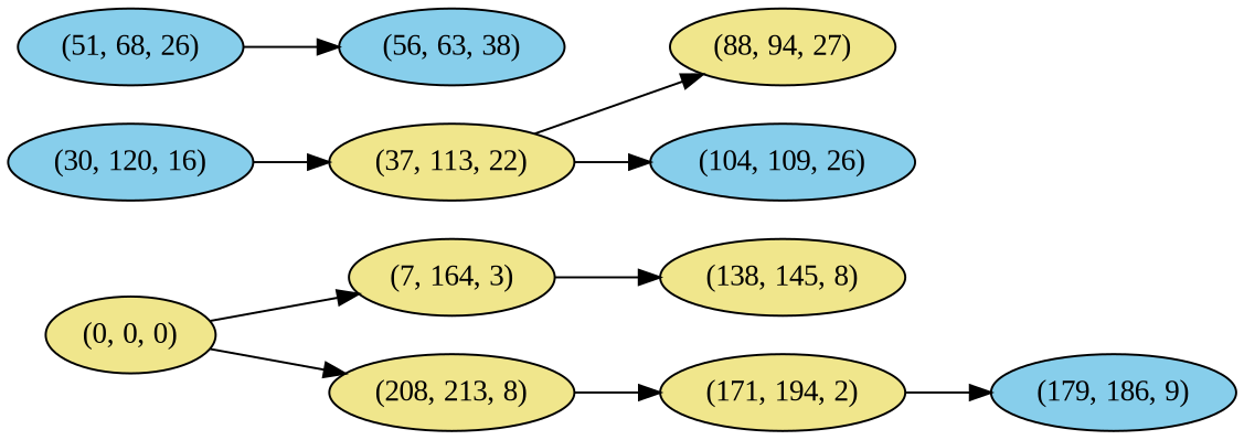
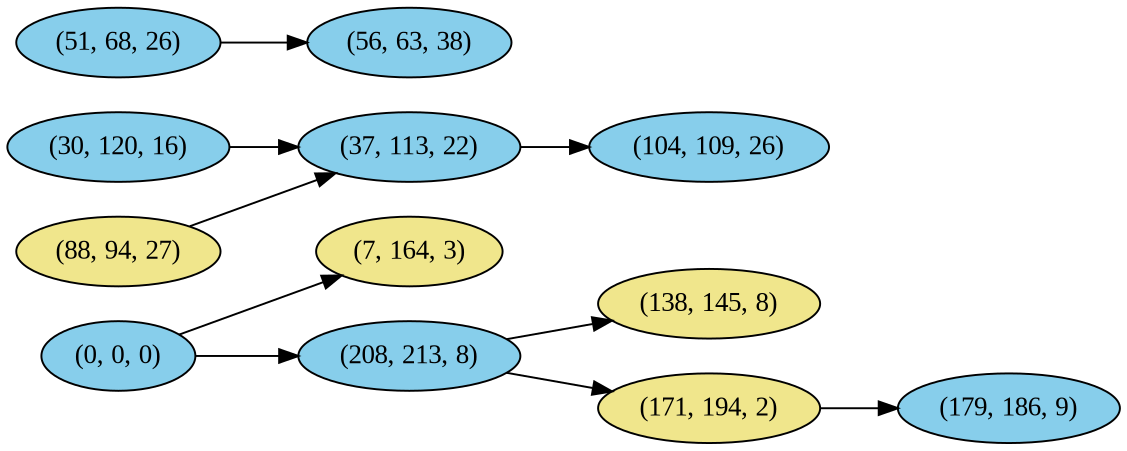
  digraph {
    fontname="Liberation Serif"
    rankdir=LR
    node [fillcolor=khaki fontname="Liberation Serif" style=filled]
    edge [fontname="Liberation Serif"]
-   "(0, 0, 0)"
+   "(0, 0, 0)" [fillcolor=skyblue]
    "(7, 164, 3)"
-   "(208, 213, 8)"
+   "(208, 213, 8)" [fillcolor=skyblue]
    "(138, 145, 8)"
    "(179, 186, 9)" [fillcolor=skyblue]
    "(171, 194, 2)"
    "(30, 120, 16)" [fillcolor=skyblue]
-   "(37, 113, 22)"
+   "(37, 113, 22)" [fillcolor=skyblue]
    "(88, 94, 27)"
    "(104, 109, 26)" [fillcolor=skyblue]
    n11 [fillcolor=skyblue label="(51, 68, 26)"]
    n12 [fillcolor=skyblue label="(56, 63, 38)"]
    "(0, 0, 0)" -> "(7, 164, 3)"
    "(0, 0, 0)" -> "(208, 213, 8)"
-   "(7, 164, 3)" -> "(138, 145, 8)"
+   "(208, 213, 8)" -> "(138, 145, 8)"
    "(208, 213, 8)" -> "(171, 194, 2)"
    "(171, 194, 2)" -> "(179, 186, 9)"
    "(30, 120, 16)" -> "(37, 113, 22)"
-   "(37, 113, 22)" -> "(88, 94, 27)"
+   "(88, 94, 27)" -> "(37, 113, 22)"
    "(37, 113, 22)" -> "(104, 109, 26)"
    n11 -> n12
  }
